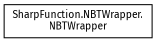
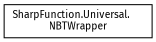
  digraph {
    rankdir=LR
    fontname="Fira Sans"
-   n1 [color=black fillcolor=white fontname="Fira Sans" fontsize=10 height=0.2 label="SharpFunction.NBTWrapper.\lNBTWrapper" shape=record style=filled width=0.4]
+   n1 [color=black fillcolor=white fontname="Fira Sans" fontsize=10 height=0.2 label="SharpFunction.Universal.\lNBTWrapper" shape=record style=filled width=0.4]
  }
